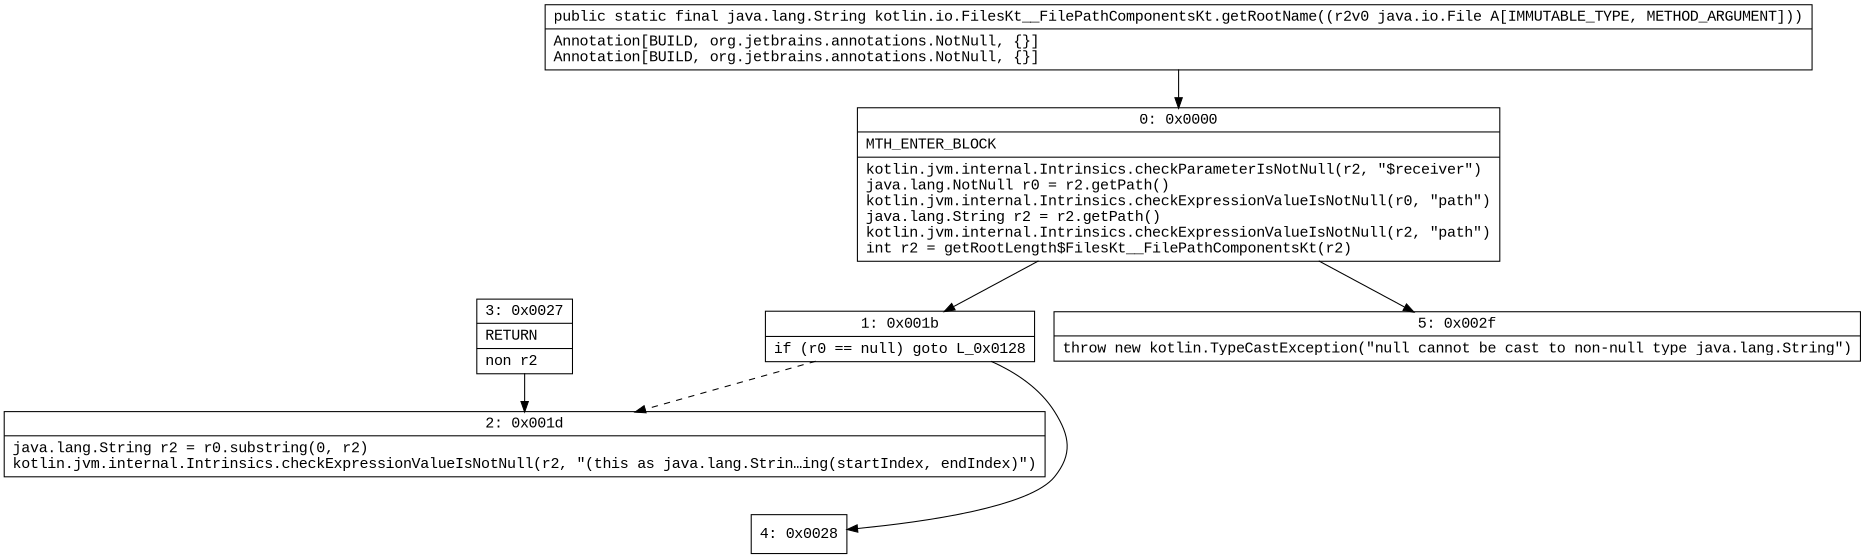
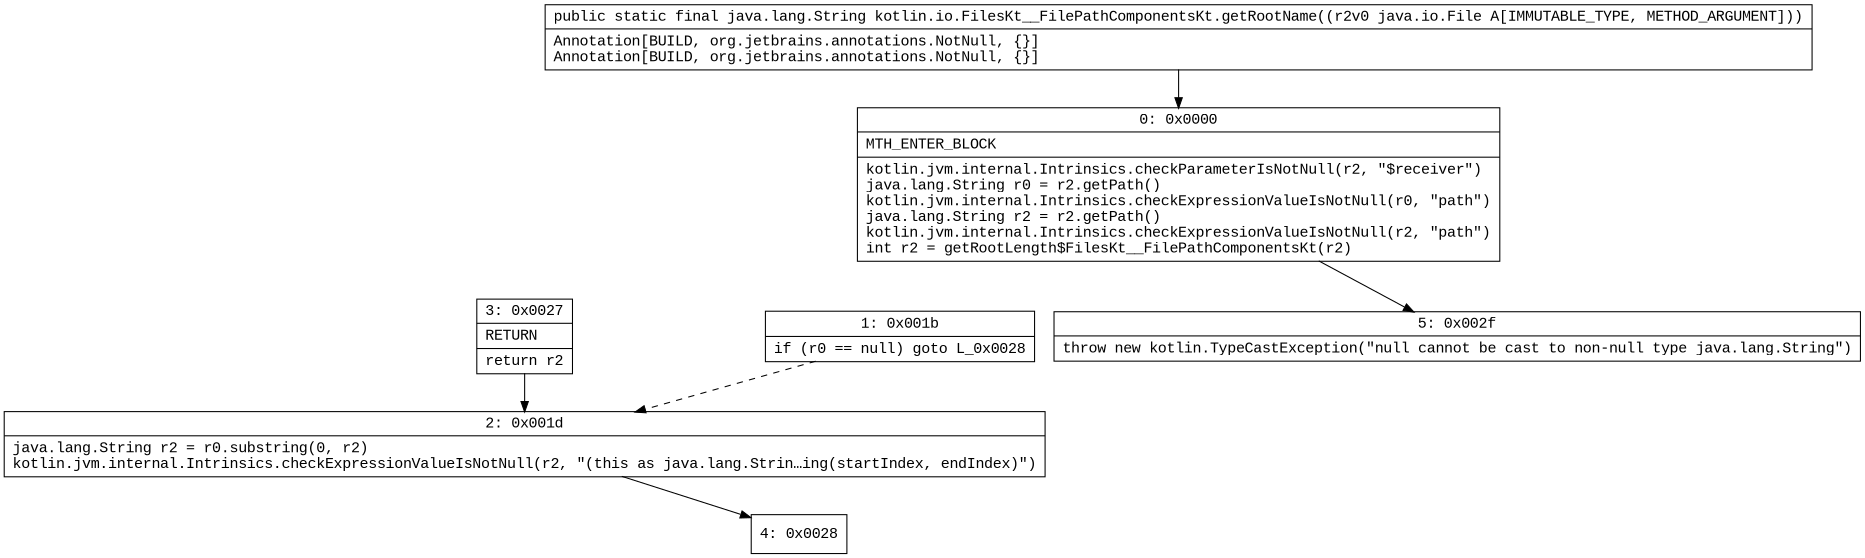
  digraph {
    fontname="Liberation Mono"
    node [fontname="Liberation Mono" shape=record]
    edge [fontname="Liberation Mono"]
-   n1 [label="{0\:\ 0x0000|MTH_ENTER_BLOCK\l|kotlin.jvm.internal.Intrinsics.checkParameterIsNotNull(r2, \"$receiver\")\ljava.lang.NotNull r0 = r2.getPath()\lkotlin.jvm.internal.Intrinsics.checkExpressionValueIsNotNull(r0, \"path\")\ljava.lang.String r2 = r2.getPath()\lkotlin.jvm.internal.Intrinsics.checkExpressionValueIsNotNull(r2, \"path\")\lint r2 = getRootLength$FilesKt__FilePathComponentsKt(r2)\l}"]
-   n2 [label="{1\:\ 0x001b|if (r0 == null) goto L_0x0128\l}"]
+   n1 [label="{0\:\ 0x0000|MTH_ENTER_BLOCK\l|kotlin.jvm.internal.Intrinsics.checkParameterIsNotNull(r2, \"$receiver\")\ljava.lang.String r0 = r2.getPath()\lkotlin.jvm.internal.Intrinsics.checkExpressionValueIsNotNull(r0, \"path\")\ljava.lang.String r2 = r2.getPath()\lkotlin.jvm.internal.Intrinsics.checkExpressionValueIsNotNull(r2, \"path\")\lint r2 = getRootLength$FilesKt__FilePathComponentsKt(r2)\l}"]
+   n2 [label="{1\:\ 0x001b|if (r0 == null) goto L_0x0028\l}"]
    n3 [label="{5\:\ 0x002f|throw new kotlin.TypeCastException(\"null cannot be cast to non\-null type java.lang.String\")\l}"]
    n4 [label="{2\:\ 0x001d|java.lang.String r2 = r0.substring(0, r2)\lkotlin.jvm.internal.Intrinsics.checkExpressionValueIsNotNull(r2, \"(this as java.lang.Strin…ing(startIndex, endIndex)\")\l}"]
    n5 [label="{4\:\ 0x0028}"]
-   n6 [label="{3\:\ 0x0027|RETURN\l|non r2\l}"]
+   n6 [label="{3\:\ 0x0027|RETURN\l|return r2\l}"]
    n7 [label="{public static final java.lang.String kotlin.io.FilesKt__FilePathComponentsKt.getRootName((r2v0 java.io.File A[IMMUTABLE_TYPE, METHOD_ARGUMENT]))  | Annotation[BUILD, org.jetbrains.annotations.NotNull, \{\}]\lAnnotation[BUILD, org.jetbrains.annotations.NotNull, \{\}]\l}"]
-   n1 -> n2
    n1 -> n3
    n2 -> n4 [style=dashed]
-   n2 -> n5
+   n4 -> n5
    n6 -> n4
    n7 -> n1
  }
